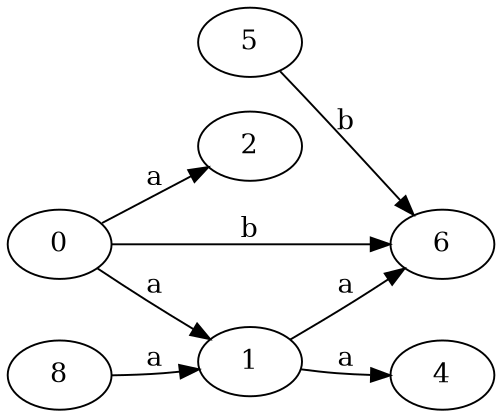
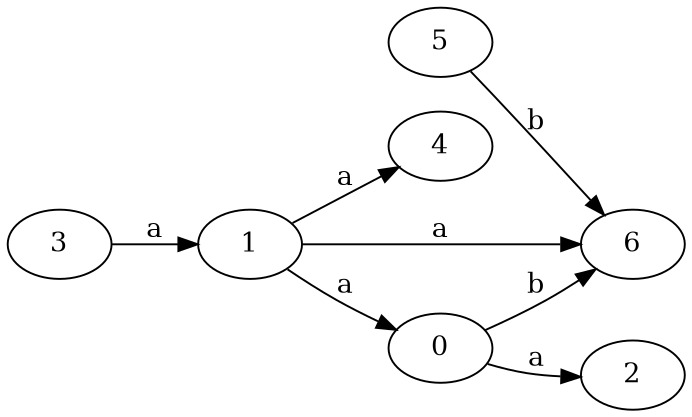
  strict digraph {
    rankdir=LR
    1
    4
    6
-   3 [label=8]
+   3
    5
    0
    2
    1 -> 4 [label=a]
    1 -> 6 [label=a]
    3 -> 1 [label=a]
    5 -> 6 [label=b]
-   0 -> 1 [label=a]
+   1 -> 0 [label=a]
    0 -> 6 [label=b]
    0 -> 2 [label=a]
  }
